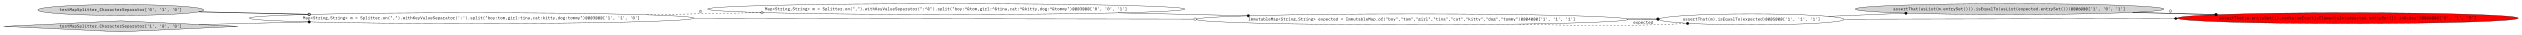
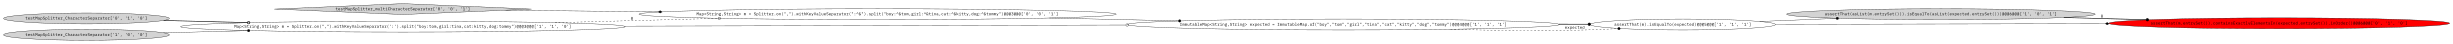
  digraph {
    fontname="IBM Plex Mono"
    rankdir=LR
    node [fillcolor=white fontname="IBM Plex Mono" shape=ellipse style=filled]
    edge [arrowhead=dot fontname="IBM Plex Mono" style=solid]
    n1 [label="Map<String,String> m = Splitter.on(\",\").withKeyValueSeparator(':').split(\"boy:tom,girl:tina,cat:kitty,dog:tommy\")@@@3@@@['1', '1', '0']"]
    n2 [label="Map<String,String> m = Splitter.on(\",\").withKeyValueSeparator(\":^&\").split(\"boy:^&tom,girl:^&tina,cat:^&kitty,dog:^&tommy\")@@@3@@@['0', '0', '1']"]
    n3 [label="ImmutableMap<String,String> expected = ImmutableMap.of(\"boy\",\"tom\",\"girl\",\"tina\",\"cat\",\"kitty\",\"dog\",\"tommy\")@@@4@@@['1', '1', '1']"]
    n4 [label="assertThat(m).isEqualTo(expected)@@@5@@@['1', '1', '1']"]
    n5 [fillcolor=lightgray label="testMapSplitter_CharacterSeparator['0', '1', '0']"]
    n6 [fillcolor=lightgray label="assertThat(asList(m.entrySet())).isEqualTo(asList(expected.entrySet()))@@@6@@@['1', '0', '1']"]
    n7 [fillcolor=red label="assertThat(m.entrySet()).containsExactlyElementsIn(expected.entrySet()).inOrder()@@@6@@@['0', '1', '0']"]
-   n8 [fillcolor=lightgray label="testMapSplitter_CharacterSeparator['1', '0', '0']" shape=diamond]
+   n8 [fillcolor=lightgray label="testMapSplitter_CharacterSeparator['1', '0', '0']"]
+   n9 [fillcolor=lightgray label="testMapSplitter_multiCharacterSeparator['0', '0', '1']" shape=diamond]
    n1 -> n2 [arrowhead=odot label=0 style=dashed]
    n1 -> n3 [arrowhead=odot]
    n2 -> n3
    n3 -> n4 [style=bold]
    n3 -> n4 [label=expected style=dashed]
    n4 -> n6
    n4 -> n7 [arrowhead=diamond]
    n5 -> n1 [arrowhead=odot style=bold]
    n6 -> n7 [label=0 style=bold]
    n8 -> n1
+   n9 -> n2 [arrowhead=diamond]
  }
